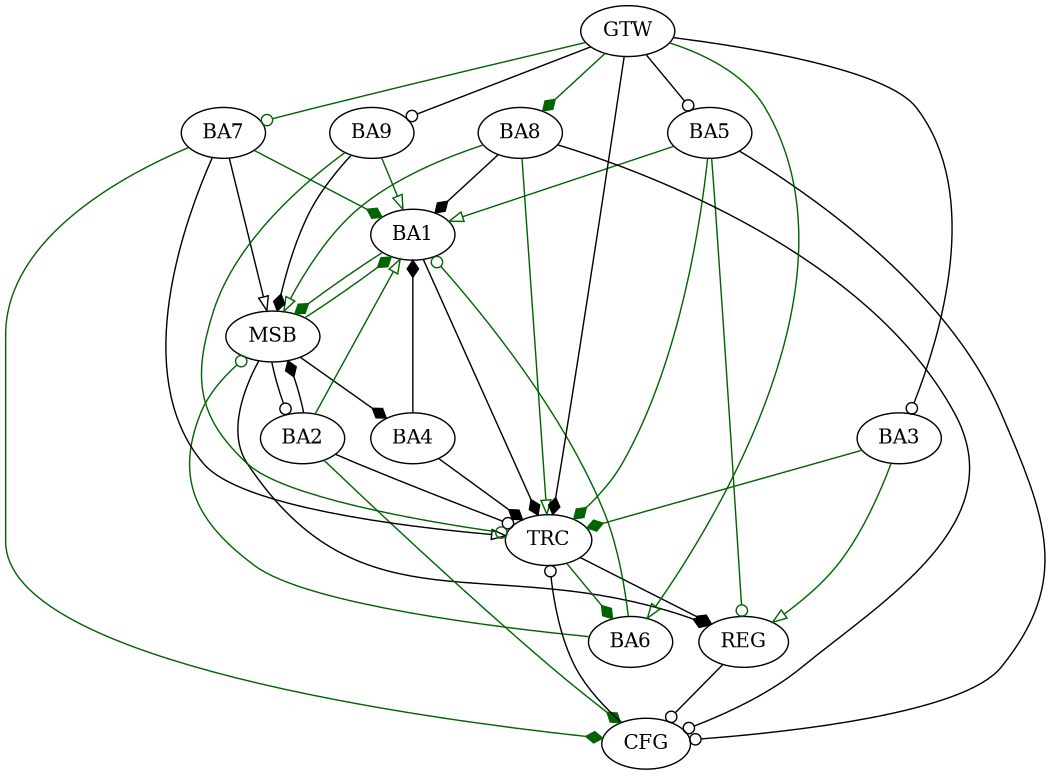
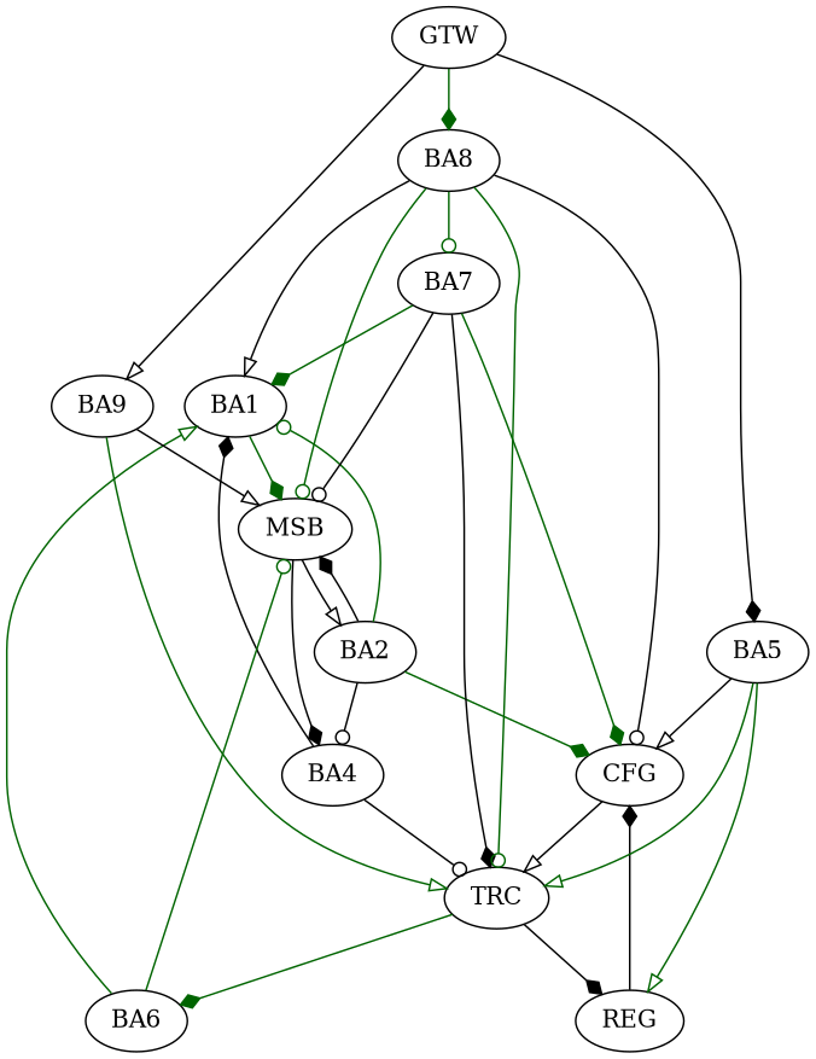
  strict digraph {
    edge [arrowhead=diamond color=darkgreen]
    n1 [label=BA1]
    n2 [label=MSB]
    n3 [label=TRC]
    n4 [label=BA2]
    n5 [label=REG]
    n6 [label=BA4]
    n7 [label=BA6]
    n8 [label=CFG]
-   n9 [label=BA3]
    n10 [label=BA5]
    n11 [label=BA7]
    n12 [label=BA8]
    n13 [label=BA9]
    n14 [label=GTW]
    n1 -> n2
-   n1 -> n3 [color=black]
-   n2 -> n1
-   n2 -> n4 [arrowhead=odot color=black]
-   n2 -> n5 [color=black]
+   n2 -> n4 [arrowhead=onormal color=black]
    n2 -> n6 [color=black]
    n3 -> n5 [color=black]
    n3 -> n7
-   n4 -> n1 [arrowhead=onormal]
+   n4 -> n1 [arrowhead=odot]
    n4 -> n2 [color=black]
-   n4 -> n3 [arrowhead=odot color=black]
+   n4 -> n6 [arrowhead=odot color=black]
    n4 -> n8
-   n5 -> n8 [arrowhead=odot color=black]
+   n5 -> n8 [color=black]
    n6 -> n1 [color=black]
-   n6 -> n3 [color=black]
-   n7 -> n1 [arrowhead=odot]
+   n6 -> n3 [arrowhead=odot color=black]
+   n7 -> n1 [arrowhead=onormal]
    n7 -> n2 [arrowhead=odot]
-   n8 -> n3 [arrowhead=odot color=black]
-   n9 -> n3
-   n9 -> n5 [arrowhead=onormal]
-   n10 -> n1 [arrowhead=onormal]
-   n10 -> n3
-   n10 -> n5 [arrowhead=odot]
-   n10 -> n8 [arrowhead=odot color=black]
+   n8 -> n3 [arrowhead=onormal color=black]
+   n10 -> n3 [arrowhead=onormal]
+   n10 -> n5 [arrowhead=onormal]
+   n10 -> n8 [arrowhead=onormal color=black]
    n11 -> n1
-   n11 -> n2 [arrowhead=onormal color=black]
-   n11 -> n3 [arrowhead=onormal color=black]
+   n11 -> n2 [arrowhead=odot color=black]
+   n11 -> n3 [color=black]
    n11 -> n8
-   n12 -> n1 [color=black]
-   n12 -> n2 [arrowhead=onormal]
-   n12 -> n3 [arrowhead=onormal]
+   n12 -> n1 [arrowhead=onormal color=black]
+   n12 -> n2 [arrowhead=odot]
+   n12 -> n3 [arrowhead=odot]
    n12 -> n8 [arrowhead=odot color=black]
-   n13 -> n1 [arrowhead=onormal]
-   n13 -> n2 [color=black]
-   n13 -> n3 [arrowhead=odot]
-   n14 -> n3 [color=black]
-   n14 -> n7 [arrowhead=onormal]
-   n14 -> n9 [arrowhead=odot color=black]
-   n14 -> n10 [arrowhead=odot color=black]
-   n14 -> n11 [arrowhead=odot]
+   n13 -> n2 [arrowhead=onormal color=black]
+   n13 -> n3 [arrowhead=onormal]
+   n14 -> n10 [color=black]
+   n12 -> n11 [arrowhead=odot]
    n14 -> n12
-   n14 -> n13 [arrowhead=odot color=black]
+   n14 -> n13 [arrowhead=onormal color=black]
  }
